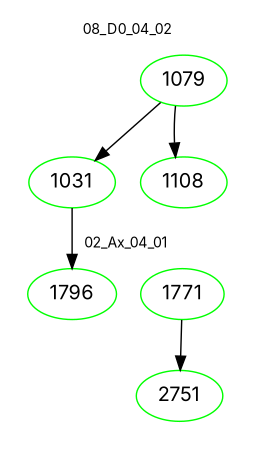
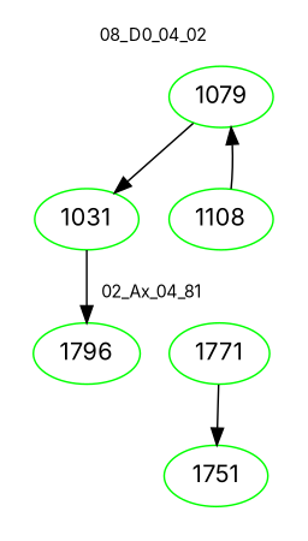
  digraph {
    fontname=Inter
    node [color=green fontname=Inter]
    edge [color=black fontname=Inter]
    n1 [label=1771]
-   n2 [label=2751]
+   n2 [label=1751]
    n3 [label=1796]
    n4 [label=1079]
    n5 [label=1031]
    n6 [label=1108]
    subgraph cluster_1 {
      color=white
      fontsize=10
-     label="02_Ax_04_01"
+     label="02_Ax_04_81"
      n1
      n2
      n3
    }
    subgraph cluster_2 {
      color=white
      fontsize=10
      label="08_D0_04_02"
      n4
      n5
      n6
    }
    n1 -> n2
    n4 -> n5
-   n4 -> n6
+   n6 -> n4
    n5 -> n3
  }
